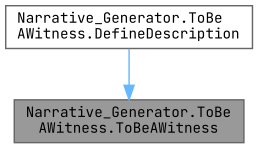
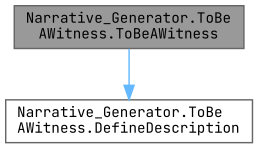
  digraph {
    rankdir=TB
    fontname="JetBrains Mono"
    node [fontname="JetBrains Mono" fontsize=10 shape=box style=filled]
    n1 [color=gray40 fillcolor=grey60 fontcolor=black height=0.2 label="Narrative_Generator.ToBe\lAWitness.ToBeAWitness" width=0.4]
    n2 [color=grey40 fillcolor=white height=0.2 label="Narrative_Generator.ToBe\lAWitness.DefineDescription" width=0.4]
-   n2 -> n1 [color=steelblue1 fontname="JetBrains Mono" fontsize=10 labelfontname=Helvetica labelfontsize=10 style=solid]
+   n1 -> n2 [color=steelblue1 fontname="JetBrains Mono" fontsize=10 labelfontname=Helvetica labelfontsize=10 style=solid]
  }
